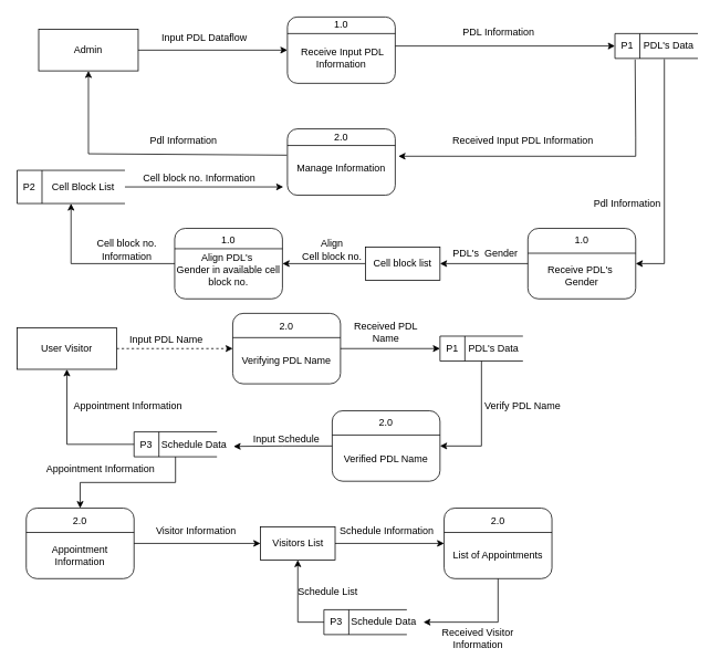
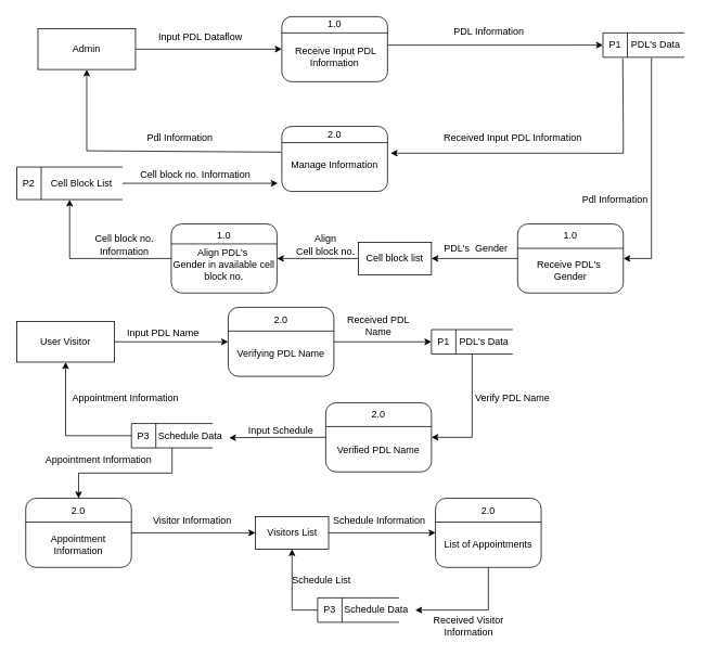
  <mxCell id="0" />
  <mxCell id="1" parent="0" />
  <mxCell id="2" value="" style="rounded=1;whiteSpace=wrap;html=1;" vertex="1" parent="1"><mxGeometry x="346" y="20" width="130" height="80" as="geometry" /></mxCell>
  <mxCell id="3" value="Admin" style="rounded=0;whiteSpace=wrap;html=1;" vertex="1" parent="1"><mxGeometry x="46" y="35" width="120" height="50" as="geometry" /></mxCell>
  <mxCell id="4" value="" style="endArrow=none;html=1;rounded=0;exitX=0;exitY=0.25;exitDx=0;exitDy=0;entryX=1;entryY=0.25;entryDx=0;entryDy=0;" edge="1" parent="1" source="2" target="2"><mxGeometry width="50" height="50" relative="1" as="geometry"><mxPoint x="386" y="115" as="sourcePoint" /><mxPoint x="436" y="65" as="targetPoint" /></mxGeometry></mxCell>
  <mxCell id="5" value="1.0" style="text;html=1;align=center;verticalAlign=middle;whiteSpace=wrap;rounded=0;" vertex="1" parent="1"><mxGeometry x="391" y="20" width="40" height="20" as="geometry" /></mxCell>
  <mxCell id="6" value="" style="endArrow=classic;html=1;rounded=0;exitX=1;exitY=0.5;exitDx=0;exitDy=0;entryX=0;entryY=0.5;entryDx=0;entryDy=0;" edge="1" parent="1" source="3" target="2"><mxGeometry width="50" height="50" relative="1" as="geometry"><mxPoint x="466" y="165" as="sourcePoint" /><mxPoint x="516" y="115" as="targetPoint" /></mxGeometry></mxCell>
  <mxCell id="7" value="Input PDL Dataflow" style="text;html=1;align=center;verticalAlign=middle;whiteSpace=wrap;rounded=0;" vertex="1" parent="1"><mxGeometry x="166" y="30" width="160" height="30" as="geometry" /></mxCell>
  <mxCell id="8" value="" style="html=1;dashed=0;whiteSpace=wrap;shape=mxgraph.dfd.dataStoreID;align=left;spacingLeft=3;points=[[0,0],[0.5,0],[1,0],[0,0.5],[1,0.5],[0,1],[0.5,1],[1,1]];" vertex="1" parent="1"><mxGeometry x="741" y="40" width="100" height="30" as="geometry" /></mxCell>
  <mxCell id="9" value="&amp;nbsp;Receive Input PDL Information" style="text;html=1;align=center;verticalAlign=middle;whiteSpace=wrap;rounded=0;" vertex="1" parent="1"><mxGeometry x="346" y="55" width="130" height="30" as="geometry" /></mxCell>
  <mxCell id="10" value="" style="endArrow=classic;html=1;rounded=0;exitX=1;exitY=0.438;exitDx=0;exitDy=0;entryX=0;entryY=0.5;entryDx=0;entryDy=0;exitPerimeter=0;" edge="1" parent="1" source="2" target="8"><mxGeometry width="50" height="50" relative="1" as="geometry"><mxPoint x="496" y="79.7" as="sourcePoint" /><mxPoint x="666" y="79.7" as="targetPoint" /></mxGeometry></mxCell>
  <mxCell id="11" value="PDL Information" style="text;html=1;align=center;verticalAlign=middle;whiteSpace=wrap;rounded=0;" vertex="1" parent="1"><mxGeometry x="536" y="24" width="130" height="30" as="geometry" /></mxCell>
  <mxCell id="12" style="edgeStyle=orthogonalEdgeStyle;rounded=0;orthogonalLoop=1;jettySize=auto;html=1;entryX=1;entryY=0.5;entryDx=0;entryDy=0;exitX=0.596;exitY=1.027;exitDx=0;exitDy=0;exitPerimeter=0;" edge="1" parent="1" source="8" target="29"><mxGeometry relative="1" as="geometry"><Array as="points"><mxPoint x="801" y="318" /></Array></mxGeometry></mxCell>
  <mxCell id="13" value="PDL's Data" style="text;html=1;align=center;verticalAlign=middle;whiteSpace=wrap;rounded=0;" vertex="1" parent="1"><mxGeometry x="766" y="50" width="80" height="10" as="geometry" /></mxCell>
  <mxCell id="14" value="P1" style="text;html=1;align=center;verticalAlign=middle;whiteSpace=wrap;rounded=0;" vertex="1" parent="1"><mxGeometry x="741" y="45" width="30" height="20" as="geometry" /></mxCell>
  <mxCell id="15" value="&lt;div&gt;&lt;br&gt;&lt;/div&gt;Manage Information" style="rounded=1;whiteSpace=wrap;html=1;" vertex="1" parent="1"><mxGeometry x="346" y="155" width="130" height="80" as="geometry" /></mxCell>
  <mxCell id="16" value="" style="endArrow=classic;html=1;rounded=0;exitX=0.243;exitY=1.042;exitDx=0;exitDy=0;exitPerimeter=0;entryX=1.029;entryY=0.412;entryDx=0;entryDy=0;entryPerimeter=0;" edge="1" parent="1" source="8" target="15"><mxGeometry width="50" height="50" relative="1" as="geometry"><mxPoint x="833.2" y="100" as="sourcePoint" /><mxPoint x="739" y="185" as="targetPoint" /><Array as="points"><mxPoint x="766" y="165" /><mxPoint x="766" y="188" /></Array></mxGeometry></mxCell>
  <mxCell id="17" value="&amp;nbsp;Received Input PDL Information" style="text;html=1;align=center;verticalAlign=middle;whiteSpace=wrap;rounded=0;" vertex="1" parent="1"><mxGeometry x="536" y="155" width="185" height="30" as="geometry" /></mxCell>
  <mxCell id="18" value="" style="endArrow=none;html=1;rounded=0;entryX=1;entryY=0.25;entryDx=0;entryDy=0;exitX=0;exitY=0.25;exitDx=0;exitDy=0;" edge="1" parent="1" source="15" target="15"><mxGeometry width="50" height="50" relative="1" as="geometry"><mxPoint x="616" y="205" as="sourcePoint" /><mxPoint x="636" y="155" as="targetPoint" /></mxGeometry></mxCell>
  <mxCell id="19" value="" style="endArrow=classic;html=1;rounded=0;exitX=-0.005;exitY=0.396;exitDx=0;exitDy=0;entryX=0.5;entryY=1;entryDx=0;entryDy=0;exitPerimeter=0;" edge="1" parent="1" source="15" target="3"><mxGeometry width="50" height="50" relative="1" as="geometry"><mxPoint x="686" y="85" as="sourcePoint" /><mxPoint x="686" y="195" as="targetPoint" /><Array as="points"><mxPoint x="106" y="185" /></Array></mxGeometry></mxCell>
  <mxCell id="20" value="Pdl Information" style="text;html=1;align=center;verticalAlign=middle;whiteSpace=wrap;rounded=0;" vertex="1" parent="1"><mxGeometry x="696" y="230" width="120" height="30" as="geometry" /></mxCell>
  <mxCell id="21" value="2.0" style="text;html=1;align=center;verticalAlign=middle;whiteSpace=wrap;rounded=0;" vertex="1" parent="1"><mxGeometry x="391" y="155" width="40" height="20" as="geometry" /></mxCell>
  <mxCell id="22" value="" style="html=1;dashed=0;whiteSpace=wrap;shape=mxgraph.dfd.dataStoreID;align=left;spacingLeft=3;points=[[0,0],[0.5,0],[1,0],[0,0.5],[1,0.5],[0,1],[0.5,1],[1,1]];" vertex="1" parent="1"><mxGeometry x="20" y="205" width="130" height="40" as="geometry" /></mxCell>
  <mxCell id="23" value="P2" style="text;html=1;align=center;verticalAlign=middle;whiteSpace=wrap;rounded=0;" vertex="1" parent="1"><mxGeometry x="20" y="215" width="30" height="20" as="geometry" /></mxCell>
  <mxCell id="24" value="Cell Block List" style="text;html=1;align=center;verticalAlign=middle;whiteSpace=wrap;rounded=0;" vertex="1" parent="1"><mxGeometry x="60" y="220" width="80" height="10" as="geometry" /></mxCell>
  <mxCell id="25" style="edgeStyle=orthogonalEdgeStyle;rounded=0;orthogonalLoop=1;jettySize=auto;html=1;exitX=0.5;exitY=1;exitDx=0;exitDy=0;" edge="1" parent="1" source="24" target="24"><mxGeometry relative="1" as="geometry" /></mxCell>
  <mxCell id="26" value="Cell block no.&lt;div&gt;Information&lt;/div&gt;" style="text;html=1;align=center;verticalAlign=middle;whiteSpace=wrap;rounded=0;" vertex="1" parent="1"><mxGeometry x="110" y="286" width="85" height="30" as="geometry" /></mxCell>
  <mxCell id="27" style="edgeStyle=orthogonalEdgeStyle;rounded=0;orthogonalLoop=1;jettySize=auto;html=1;" edge="1" parent="1"><mxGeometry relative="1" as="geometry"><mxPoint x="150" y="225" as="sourcePoint" /><mxPoint x="341" y="225" as="targetPoint" /></mxGeometry></mxCell>
  <mxCell id="28" value="" style="group" vertex="1" connectable="0" parent="1"><mxGeometry x="636" y="275" width="130" height="85" as="geometry" /></mxCell>
  <mxCell id="29" value="&lt;div&gt;&lt;br&gt;&lt;/div&gt;&lt;div&gt;&lt;br&gt;&lt;/div&gt;Receive PDL's&amp;nbsp;&lt;div&gt;Gender&lt;div&gt;&lt;/div&gt;&lt;/div&gt;" style="rounded=1;whiteSpace=wrap;html=1;" vertex="1" parent="28"><mxGeometry width="130" height="85" as="geometry" /></mxCell>
  <mxCell id="30" value="" style="endArrow=none;html=1;rounded=0;entryX=1;entryY=0.25;entryDx=0;entryDy=0;exitX=0;exitY=0.25;exitDx=0;exitDy=0;" edge="1" parent="28"><mxGeometry width="50" height="50" relative="1" as="geometry"><mxPoint y="30" as="sourcePoint" /><mxPoint x="130" y="30" as="targetPoint" /></mxGeometry></mxCell>
  <mxCell id="31" value="1.0" style="text;html=1;align=center;verticalAlign=middle;whiteSpace=wrap;rounded=0;" vertex="1" parent="28"><mxGeometry x="45" y="5" width="40" height="20" as="geometry" /></mxCell>
  <mxCell id="32" value="" style="group" vertex="1" connectable="0" parent="1"><mxGeometry x="210" y="275" width="130" height="85" as="geometry" /></mxCell>
  <mxCell id="33" value="&lt;div&gt;&lt;br&gt;&lt;/div&gt;&lt;div&gt;Align PDL's&amp;nbsp;&lt;/div&gt;&lt;div&gt;Gender in available cell block no.&lt;/div&gt;&lt;div&gt;&lt;div&gt;&lt;/div&gt;&lt;/div&gt;" style="rounded=1;whiteSpace=wrap;html=1;" vertex="1" parent="32"><mxGeometry width="130" height="85" as="geometry" /></mxCell>
  <mxCell id="34" value="" style="endArrow=none;html=1;rounded=0;entryX=1;entryY=0.25;entryDx=0;entryDy=0;exitX=0;exitY=0.25;exitDx=0;exitDy=0;" edge="1" parent="32"><mxGeometry width="50" height="50" relative="1" as="geometry"><mxPoint y="24.55" as="sourcePoint" /><mxPoint x="130" y="24.55" as="targetPoint" /></mxGeometry></mxCell>
  <mxCell id="35" value="1.0" style="text;html=1;align=center;verticalAlign=middle;whiteSpace=wrap;rounded=0;" vertex="1" parent="32"><mxGeometry x="45" y="5" width="40" height="20" as="geometry" /></mxCell>
  <mxCell id="36" style="edgeStyle=orthogonalEdgeStyle;rounded=0;orthogonalLoop=1;jettySize=auto;html=1;entryX=1;entryY=0.5;entryDx=0;entryDy=0;" edge="1" parent="1" source="37" target="33"><mxGeometry relative="1" as="geometry" /></mxCell>
  <mxCell id="37" value="Cell block list" style="rounded=0;whiteSpace=wrap;html=1;" vertex="1" parent="1"><mxGeometry x="440" y="297.5" width="90" height="40" as="geometry" /></mxCell>
  <mxCell id="38" value="Pdl Information" style="text;html=1;align=center;verticalAlign=middle;whiteSpace=wrap;rounded=0;" vertex="1" parent="1"><mxGeometry x="161" y="155" width="120" height="30" as="geometry" /></mxCell>
  <mxCell id="39" style="edgeStyle=orthogonalEdgeStyle;rounded=0;orthogonalLoop=1;jettySize=auto;html=1;entryX=0.5;entryY=1;entryDx=0;entryDy=0;" edge="1" parent="1" source="33" target="22"><mxGeometry relative="1" as="geometry" /></mxCell>
  <mxCell id="40" style="edgeStyle=orthogonalEdgeStyle;rounded=0;orthogonalLoop=1;jettySize=auto;html=1;entryX=1;entryY=0.5;entryDx=0;entryDy=0;" edge="1" parent="1" source="29" target="37"><mxGeometry relative="1" as="geometry" /></mxCell>
  <mxCell id="41" value="PDL's&amp;nbsp;&amp;nbsp;&lt;span style=&quot;background-color: initial;&quot;&gt;Gender&lt;/span&gt;" style="text;html=1;align=center;verticalAlign=middle;whiteSpace=wrap;rounded=0;" vertex="1" parent="1"><mxGeometry x="530" y="290" width="110" height="30" as="geometry" /></mxCell>
  <mxCell id="42" value="&lt;div&gt;Align&lt;/div&gt;Cell block no." style="text;html=1;align=center;verticalAlign=middle;whiteSpace=wrap;rounded=0;" vertex="1" parent="1"><mxGeometry x="340" y="286" width="120" height="30" as="geometry" /></mxCell>
  <mxCell id="43" value="Cell block no.&amp;nbsp;&lt;span style=&quot;background-color: initial;&quot;&gt;Information&lt;/span&gt;" style="text;html=1;align=center;verticalAlign=middle;whiteSpace=wrap;rounded=0;" vertex="1" parent="1"><mxGeometry x="166" y="200" width="147.5" height="30" as="geometry" /></mxCell>
- <mxCell id="44" style="edgeStyle=orthogonalEdgeStyle;rounded=0;orthogonalLoop=1;jettySize=auto;html=1;entryX=0;entryY=0.5;entryDx=0;entryDy=0;dashed=1;" edge="1" parent="1" source="45" target="48"><mxGeometry relative="1" as="geometry"><mxPoint x="270" y="420" as="targetPoint" /></mxGeometry></mxCell>
+ <mxCell id="44" style="edgeStyle=orthogonalEdgeStyle;rounded=0;orthogonalLoop=1;jettySize=auto;html=1;entryX=0;entryY=0.5;entryDx=0;entryDy=0;" edge="1" parent="1" source="45" target="48"><mxGeometry relative="1" as="geometry"><mxPoint x="270" y="420" as="targetPoint" /></mxGeometry></mxCell>
  <mxCell id="45" value="User Visitor" style="rounded=0;whiteSpace=wrap;html=1;" vertex="1" parent="1"><mxGeometry x="20" y="395" width="120" height="50" as="geometry" /></mxCell>
  <mxCell id="46" value="Input PDL Name" style="text;html=1;align=center;verticalAlign=middle;whiteSpace=wrap;rounded=0;" vertex="1" parent="1"><mxGeometry x="140" y="395" width="120" height="30" as="geometry" /></mxCell>
  <mxCell id="47" value="" style="group" vertex="1" connectable="0" parent="1"><mxGeometry x="280" y="377.5" width="130" height="85" as="geometry" /></mxCell>
  <mxCell id="48" value="&lt;div&gt;&lt;br&gt;&lt;/div&gt;&lt;div&gt;&lt;br&gt;&lt;/div&gt;Verifying PDL Name" style="rounded=1;whiteSpace=wrap;html=1;" vertex="1" parent="47"><mxGeometry width="130" height="85" as="geometry" /></mxCell>
  <mxCell id="49" value="" style="endArrow=none;html=1;rounded=0;entryX=1;entryY=0.25;entryDx=0;entryDy=0;exitX=0;exitY=0.25;exitDx=0;exitDy=0;" edge="1" parent="47"><mxGeometry width="50" height="50" relative="1" as="geometry"><mxPoint y="29.29" as="sourcePoint" /><mxPoint x="130" y="29.29" as="targetPoint" /></mxGeometry></mxCell>
  <mxCell id="50" value="2.0" style="text;html=1;align=center;verticalAlign=middle;whiteSpace=wrap;rounded=0;" vertex="1" parent="47"><mxGeometry x="45" y="5" width="40" height="20" as="geometry" /></mxCell>
  <mxCell id="51" style="edgeStyle=orthogonalEdgeStyle;rounded=0;orthogonalLoop=1;jettySize=auto;html=1;entryX=0;entryY=0.5;entryDx=0;entryDy=0;" edge="1" parent="1" source="48" target="59"><mxGeometry relative="1" as="geometry" /></mxCell>
  <mxCell id="52" value="" style="group" vertex="1" connectable="0" parent="1"><mxGeometry x="400" y="495" width="130" height="85" as="geometry" /></mxCell>
  <mxCell id="53" value="&lt;div&gt;&lt;br&gt;&lt;/div&gt;&lt;div&gt;&lt;br&gt;&lt;/div&gt;Verified PDL Name" style="rounded=1;whiteSpace=wrap;html=1;" vertex="1" parent="52"><mxGeometry width="130" height="85" as="geometry" /></mxCell>
  <mxCell id="54" value="" style="endArrow=none;html=1;rounded=0;entryX=1;entryY=0.25;entryDx=0;entryDy=0;exitX=0;exitY=0.25;exitDx=0;exitDy=0;" edge="1" parent="52"><mxGeometry width="50" height="50" relative="1" as="geometry"><mxPoint y="29.29" as="sourcePoint" /><mxPoint x="130" y="29.29" as="targetPoint" /></mxGeometry></mxCell>
  <mxCell id="55" value="2.0" style="text;html=1;align=center;verticalAlign=middle;whiteSpace=wrap;rounded=0;" vertex="1" parent="52"><mxGeometry x="45" y="5" width="40" height="20" as="geometry" /></mxCell>
  <mxCell id="56" value="" style="group" vertex="1" connectable="0" parent="1"><mxGeometry x="530" y="405" width="105" height="30" as="geometry" /></mxCell>
  <mxCell id="57" value="" style="html=1;dashed=0;whiteSpace=wrap;shape=mxgraph.dfd.dataStoreID;align=left;spacingLeft=3;points=[[0,0],[0.5,0],[1,0],[0,0.5],[1,0.5],[0,1],[0.5,1],[1,1]];" vertex="1" parent="56"><mxGeometry width="100" height="30" as="geometry" /></mxCell>
  <mxCell id="58" value="PDL's Data" style="text;html=1;align=center;verticalAlign=middle;whiteSpace=wrap;rounded=0;" vertex="1" parent="56"><mxGeometry x="25" y="10" width="80" height="10" as="geometry" /></mxCell>
  <mxCell id="59" value="P1" style="text;html=1;align=center;verticalAlign=middle;whiteSpace=wrap;rounded=0;" vertex="1" parent="56"><mxGeometry y="5" width="30" height="20" as="geometry" /></mxCell>
  <mxCell id="60" value="Received PDL Name" style="text;html=1;align=center;verticalAlign=middle;whiteSpace=wrap;rounded=0;" vertex="1" parent="1"><mxGeometry x="410" y="385" width="110" height="30" as="geometry" /></mxCell>
  <mxCell id="61" style="edgeStyle=orthogonalEdgeStyle;rounded=0;orthogonalLoop=1;jettySize=auto;html=1;entryX=1;entryY=0.5;entryDx=0;entryDy=0;exitX=0.5;exitY=1;exitDx=0;exitDy=0;" edge="1" parent="1" source="57" target="53"><mxGeometry relative="1" as="geometry" /></mxCell>
  <mxCell id="62" value="Verify PDL Name" style="text;html=1;align=center;verticalAlign=middle;whiteSpace=wrap;rounded=0;" vertex="1" parent="1"><mxGeometry x="575" y="475" width="110" height="30" as="geometry" /></mxCell>
  <mxCell id="63" value="Input Schedule" style="text;html=1;align=center;verticalAlign=middle;whiteSpace=wrap;rounded=0;" vertex="1" parent="1"><mxGeometry x="290" y="515" width="110" height="30" as="geometry" /></mxCell>
  <mxCell id="64" value="" style="group" vertex="1" connectable="0" parent="1"><mxGeometry x="161" y="520.5" width="120" height="30" as="geometry" /></mxCell>
  <mxCell id="65" value="" style="html=1;dashed=0;whiteSpace=wrap;shape=mxgraph.dfd.dataStoreID;align=left;spacingLeft=3;points=[[0,0],[0.5,0],[1,0],[0,0.5],[1,0.5],[0,1],[0.5,1],[1,1]];" vertex="1" parent="64"><mxGeometry width="100" height="30" as="geometry" /></mxCell>
  <mxCell id="66" value="Schedule Data" style="text;html=1;align=center;verticalAlign=middle;whiteSpace=wrap;rounded=0;" vertex="1" parent="64"><mxGeometry x="25" y="10" width="95" height="10" as="geometry" /></mxCell>
  <mxCell id="67" value="P3" style="text;html=1;align=center;verticalAlign=middle;whiteSpace=wrap;rounded=0;" vertex="1" parent="64"><mxGeometry y="5" width="30" height="20" as="geometry" /></mxCell>
  <mxCell id="68" style="edgeStyle=orthogonalEdgeStyle;rounded=0;orthogonalLoop=1;jettySize=auto;html=1;entryX=1;entryY=0.75;entryDx=0;entryDy=0;" edge="1" parent="1" source="53" target="66"><mxGeometry relative="1" as="geometry" /></mxCell>
  <mxCell id="69" style="edgeStyle=orthogonalEdgeStyle;rounded=0;orthogonalLoop=1;jettySize=auto;html=1;entryX=0.5;entryY=1;entryDx=0;entryDy=0;" edge="1" parent="1" source="67" target="45"><mxGeometry relative="1" as="geometry" /></mxCell>
  <mxCell id="70" value="Appointment Information" style="text;html=1;align=center;verticalAlign=middle;whiteSpace=wrap;rounded=0;" vertex="1" parent="1"><mxGeometry x="79" y="475" width="150" height="30" as="geometry" /></mxCell>
  <mxCell id="71" value="" style="group" vertex="1" connectable="0" parent="1"><mxGeometry x="31" y="612.5" width="130" height="85" as="geometry" /></mxCell>
  <mxCell id="72" value="&lt;div&gt;&lt;br&gt;&lt;/div&gt;&lt;div&gt;&lt;br&gt;&lt;/div&gt;Appointment Information" style="rounded=1;whiteSpace=wrap;html=1;" vertex="1" parent="71"><mxGeometry width="130" height="85" as="geometry" /></mxCell>
  <mxCell id="73" value="" style="endArrow=none;html=1;rounded=0;entryX=1;entryY=0.25;entryDx=0;entryDy=0;exitX=0;exitY=0.25;exitDx=0;exitDy=0;" edge="1" parent="71"><mxGeometry width="50" height="50" relative="1" as="geometry"><mxPoint y="29.29" as="sourcePoint" /><mxPoint x="130" y="29.29" as="targetPoint" /></mxGeometry></mxCell>
  <mxCell id="74" value="2.0" style="text;html=1;align=center;verticalAlign=middle;whiteSpace=wrap;rounded=0;" vertex="1" parent="71"><mxGeometry x="45" y="5" width="40" height="20" as="geometry" /></mxCell>
  <mxCell id="75" style="edgeStyle=orthogonalEdgeStyle;rounded=0;orthogonalLoop=1;jettySize=auto;html=1;entryX=0;entryY=0.5;entryDx=0;entryDy=0;" edge="1" parent="1" source="76" target="82"><mxGeometry relative="1" as="geometry" /></mxCell>
  <mxCell id="76" value="Visitors List" style="rounded=0;whiteSpace=wrap;html=1;" vertex="1" parent="1"><mxGeometry x="313.5" y="635" width="90" height="40" as="geometry" /></mxCell>
  <mxCell id="77" value="" style="edgeStyle=orthogonalEdgeStyle;rounded=0;orthogonalLoop=1;jettySize=auto;html=1;exitX=0.5;exitY=1;exitDx=0;exitDy=0;" edge="1" parent="1" source="65" target="72"><mxGeometry relative="1" as="geometry" /></mxCell>
  <mxCell id="78" style="edgeStyle=orthogonalEdgeStyle;rounded=0;orthogonalLoop=1;jettySize=auto;html=1;entryX=0;entryY=0.5;entryDx=0;entryDy=0;" edge="1" parent="1" source="72" target="76"><mxGeometry relative="1" as="geometry" /></mxCell>
  <mxCell id="79" value="Appointment Information" style="text;html=1;align=center;verticalAlign=middle;whiteSpace=wrap;rounded=0;" vertex="1" parent="1"><mxGeometry x="46" y="550.5" width="150" height="30" as="geometry" /></mxCell>
  <mxCell id="80" value="Visitor Information" style="text;html=1;align=center;verticalAlign=middle;whiteSpace=wrap;rounded=0;" vertex="1" parent="1"><mxGeometry x="161" y="625" width="150" height="30" as="geometry" /></mxCell>
  <mxCell id="81" value="" style="group" vertex="1" connectable="0" parent="1"><mxGeometry x="535" y="612.5" width="130" height="85" as="geometry" /></mxCell>
  <mxCell id="82" value="&lt;div&gt;&lt;br&gt;&lt;/div&gt;&lt;div&gt;&lt;br&gt;&lt;/div&gt;List of Appointments" style="rounded=1;whiteSpace=wrap;html=1;" vertex="1" parent="81"><mxGeometry width="130" height="85" as="geometry" /></mxCell>
  <mxCell id="83" value="" style="endArrow=none;html=1;rounded=0;entryX=1;entryY=0.25;entryDx=0;entryDy=0;exitX=0;exitY=0.25;exitDx=0;exitDy=0;" edge="1" parent="81"><mxGeometry width="50" height="50" relative="1" as="geometry"><mxPoint y="29.29" as="sourcePoint" /><mxPoint x="130" y="29.29" as="targetPoint" /></mxGeometry></mxCell>
  <mxCell id="84" value="2.0" style="text;html=1;align=center;verticalAlign=middle;whiteSpace=wrap;rounded=0;" vertex="1" parent="81"><mxGeometry x="45" y="5" width="40" height="20" as="geometry" /></mxCell>
  <mxCell id="85" value="Schedule Information" style="text;html=1;align=center;verticalAlign=middle;whiteSpace=wrap;rounded=0;" vertex="1" parent="1"><mxGeometry x="391" y="625" width="150" height="30" as="geometry" /></mxCell>
  <mxCell id="86" value="" style="group" vertex="1" connectable="0" parent="1"><mxGeometry x="390" y="735" width="120" height="30" as="geometry" /></mxCell>
  <mxCell id="87" value="" style="html=1;dashed=0;whiteSpace=wrap;shape=mxgraph.dfd.dataStoreID;align=left;spacingLeft=3;points=[[0,0],[0.5,0],[1,0],[0,0.5],[1,0.5],[0,1],[0.5,1],[1,1]];" vertex="1" parent="86"><mxGeometry width="100" height="30" as="geometry" /></mxCell>
  <mxCell id="88" value="Schedule Data" style="text;html=1;align=center;verticalAlign=middle;whiteSpace=wrap;rounded=0;" vertex="1" parent="86"><mxGeometry x="25" y="10" width="95" height="10" as="geometry" /></mxCell>
  <mxCell id="89" value="P3" style="text;html=1;align=center;verticalAlign=middle;whiteSpace=wrap;rounded=0;" vertex="1" parent="86"><mxGeometry y="5" width="30" height="20" as="geometry" /></mxCell>
  <mxCell id="90" style="edgeStyle=orthogonalEdgeStyle;rounded=0;orthogonalLoop=1;jettySize=auto;html=1;entryX=1;entryY=0.5;entryDx=0;entryDy=0;exitX=0.5;exitY=1;exitDx=0;exitDy=0;" edge="1" parent="1" source="82" target="88"><mxGeometry relative="1" as="geometry" /></mxCell>
  <mxCell id="91" value="Received Visitor Information" style="text;html=1;align=center;verticalAlign=middle;whiteSpace=wrap;rounded=0;" vertex="1" parent="1"><mxGeometry x="516" y="755" width="120" height="30" as="geometry" /></mxCell>
  <mxCell id="92" style="edgeStyle=orthogonalEdgeStyle;rounded=0;orthogonalLoop=1;jettySize=auto;html=1;entryX=0.5;entryY=1;entryDx=0;entryDy=0;exitX=0;exitY=0.5;exitDx=0;exitDy=0;" edge="1" parent="1" source="89" target="76"><mxGeometry relative="1" as="geometry" /></mxCell>
  <mxCell id="93" value="Schedule List" style="text;html=1;align=center;verticalAlign=middle;whiteSpace=wrap;rounded=0;" vertex="1" parent="1"><mxGeometry x="320" y="697.5" width="150" height="30" as="geometry" /></mxCell>
